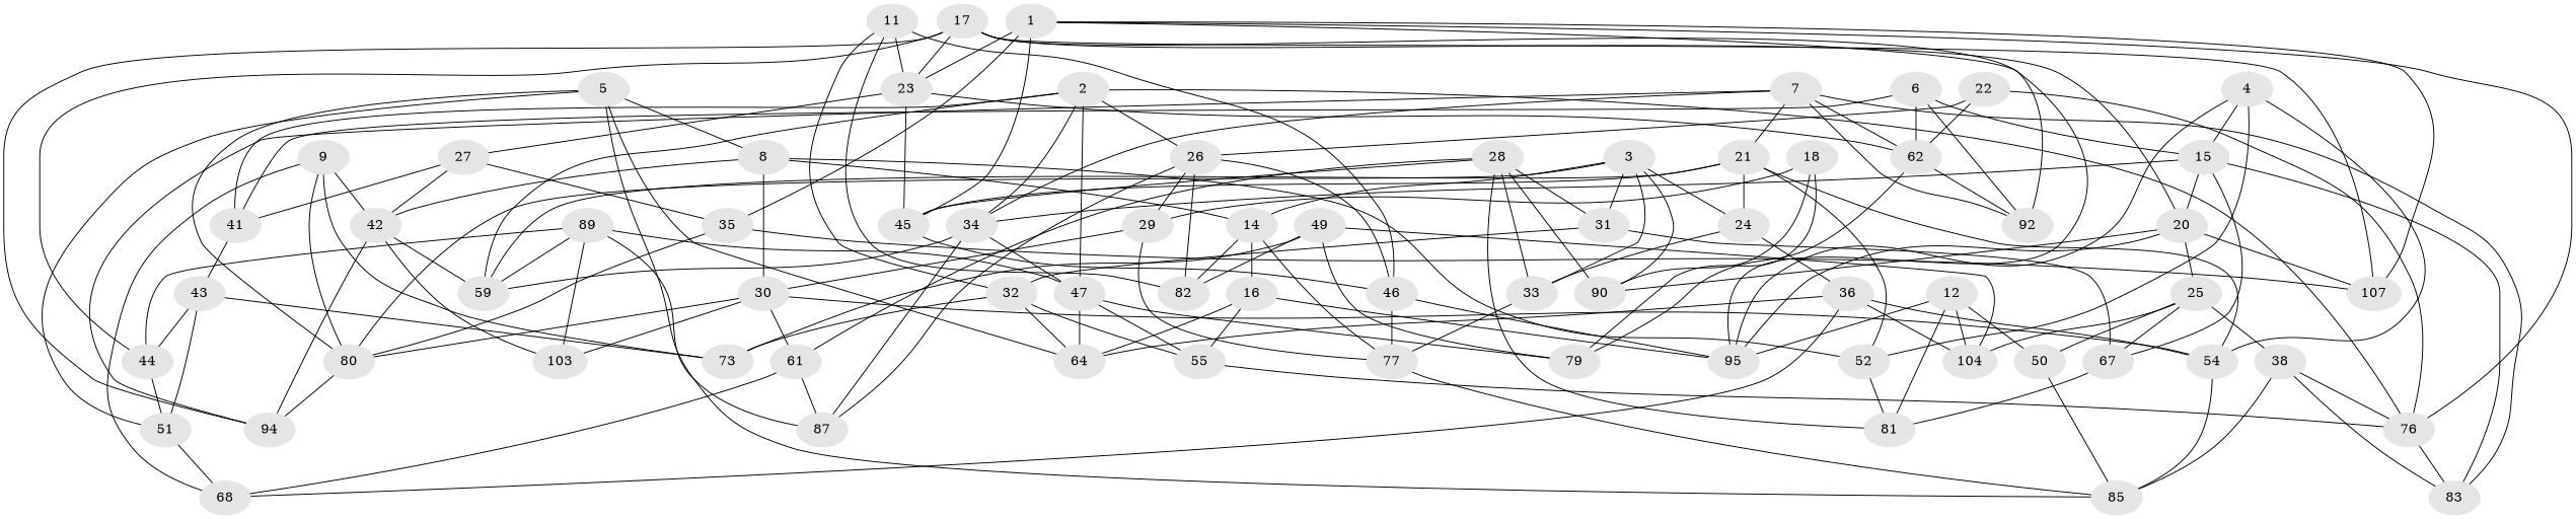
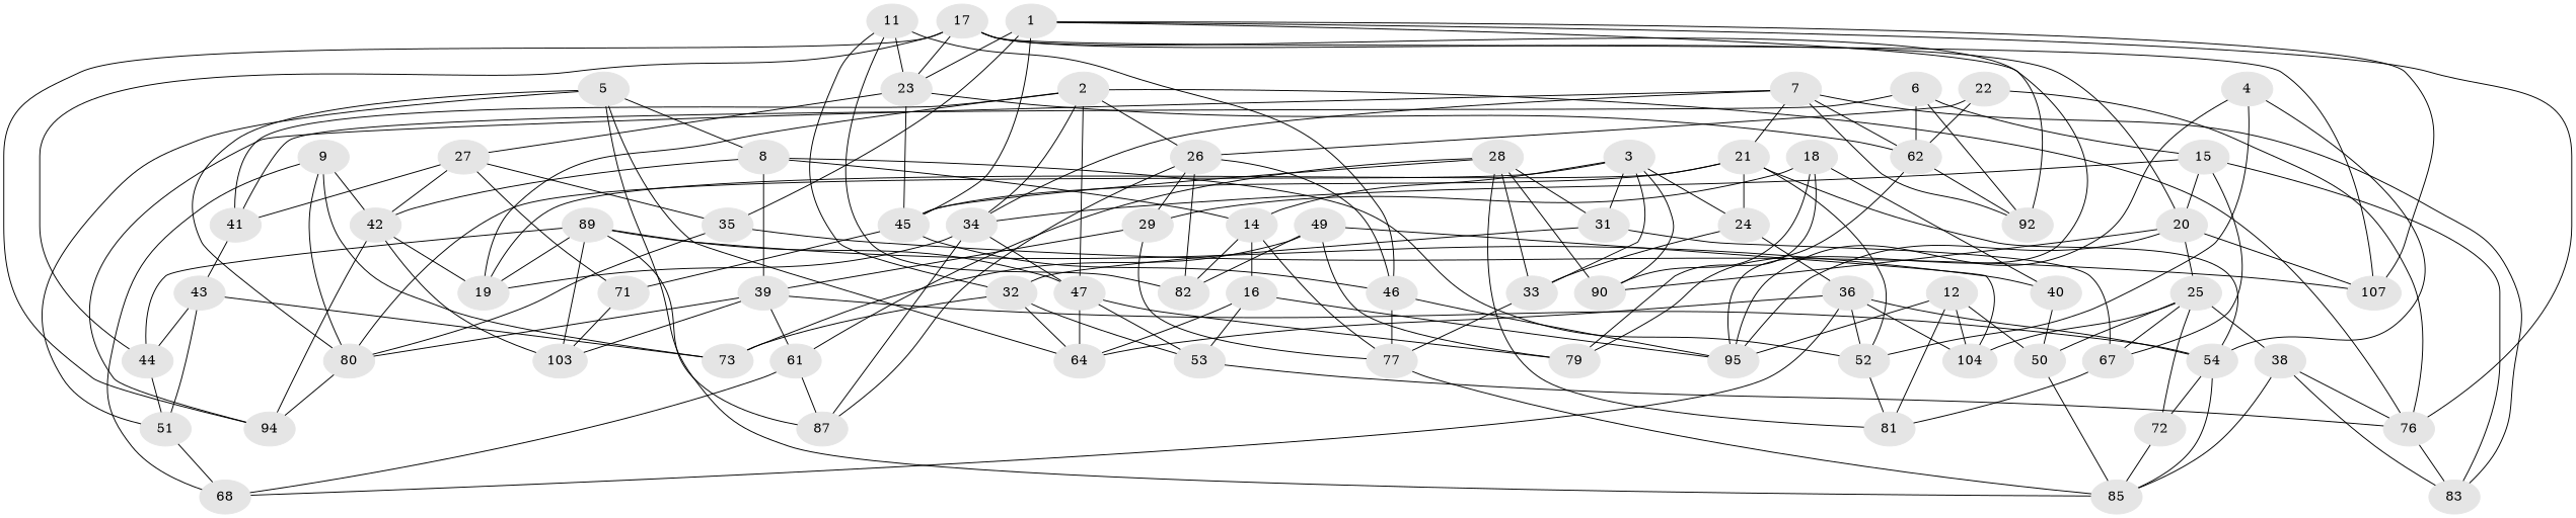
  graph {
    node [color=gray90 style=filled]
    1 [super="+105"]
    23 [super="+74"]
    35
    45 [super="+53"]
    76 [super="+100"]
    92
    107
    62 [super="+101"]
    27 [super="+96"]
    80 [super="+89"]
+   71
    46 [super="+70"]
    83
    2 [super="+13"]
    26 [super="+38"]
    34 [super="+99"]
    41
    47 [super="+98"]
-   59
+   59 [label=19]
    82
    29
    87
    43
    64
-   55
+   55 [label=53]
    79
    103
    3 [super="+39"]
    14 [super="+57"]
    24
    31
    33
    90
    16
    77 [super="+91"]
    36 [super="+69"]
    32 [super="+60"]
    67
    94
    15 [super="+78"]
    20 [super="+75"]
    4
    52 [super="+66"]
    54 [super="+63"]
    95 [super="+102"]
    81
    85 [super="+86"]
+   72
    5 [super="+10"]
    8 [super="+93"]
    51
-   30 [super="+88"]
+   30 [super="+88" label=39]
    42 [super="+56"]
+   40
    50
    68
    6
    7 [super="+97"]
    21 [super="+106"]
    61
    9
    73
    11
    12
    104
    25 [super="+58"]
    17 [super="+48"]
    44
    18
    n70 [label=89 super="+84"]
    n71 [label=38]
    22
    28 [super="+65"]
    49
    1 -- 23
    1 -- 35
    1 -- 45
    1 -- 76
    1 -- 92
    1 -- 107
    23 -- 45
    23 -- 62
    23 -- 27
    35 -- 107
    35 -- 80
+   45 -- 71
    45 -- 46
    76 -- 83
    62 -- 92
    62 -- 79
    27 -- 35
+   27 -- 71
    27 -- 41
    27 -- 42
    80 -- 94
+   71 -- 103
    46 -- 77 [weight=2]
    46 -- 95
    2 -- 76
    2 -- 26
    2 -- 34
    2 -- 41
    2 -- 47
    2 -- 59
    26 -- 46
    26 -- 82
    26 -- 29
    26 -- 87
    34 -- 47
    34 -- 59
    34 -- 87
    41 -- 43
    47 -- 64
    47 -- 55
    47 -- 79
    29 -- 77
    29 -- 30
    43 -- 51
    43 -- 73
    43 -- 44
    55 -- 76
    3 -- 80
    3 -- 14
    3 -- 24
    3 -- 31
    3 -- 33
    3 -- 90
    14 -- 82
    14 -- 16
    14 -- 77
    24 -- 33
    24 -- 36
    31 -- 32
    31 -- 67
    33 -- 77
    16 -- 64
    16 -- 55
    16 -- 95
    77 -- 85
    36 -- 64
+   36 -- 52
    36 -- 54
    36 -- 68
    36 -- 104
    32 -- 64
    32 -- 55
    32 -- 73
    67 -- 81
    15 -- 83
    15 -- 34
    15 -- 67
    15 -- 20
    20 -- 107
    20 -- 90
    20 -- 95
    20 -- 25
-   4 -- 15
    4 -- 52
    4 -- 54
    4 -- 95
    52 -- 81
    54 -- 85
+   54 -- 72
+   72 -- 85
    5 -- 80
    5 -- 64
    5 -- 85
    5 -- 8
    5 -- 51
    8 -- 14 [weight=2]
    8 -- 52
    8 -- 30
    8 -- 42
    51 -- 68
    30 -- 80
    30 -- 103
    30 -- 54
    30 -- 61
    42 -- 59
    42 -- 103
    42 -- 94
+   40 -- 50
    50 -- 85
    6 -- 92
    6 -- 62
    6 -- 41
    6 -- 15
    7 -- 92
    7 -- 62
    7 -- 83
    7 -- 34
    7 -- 94
    7 -- 21
    21 -- 45
    21 -- 59
    21 -- 24
    21 -- 52
    21 -- 54
    61 -- 87
    61 -- 68
    9 -- 80
    9 -- 42
    9 -- 68
    9 -- 73
    11 -- 23
    11 -- 46
    11 -- 82
    11 -- 32
    12 -- 95
    12 -- 81
    12 -- 50
    12 -- 104
    25 -- 67
+   25 -- 72
    25 -- 50
    25 -- 104
    25 -- n71
    17 -- 23
    17 -- 107
    17 -- 94
    17 -- 20
    17 -- 95
    17 -- 44
    44 -- 51
    18 -- 29
    18 -- 79
    18 -- 90
+   18 -- 40
    n70 -- 47
    n70 -- 59
    n70 -- 87
    n70 -- 103
+   n70 -- 40
    n70 -- 44
    n71 -- 76
    n71 -- 83
    n71 -- 85
    22 -- 76
    22 -- 62
    22 -- 26
    28 -- 45
    28 -- 31
    28 -- 33
    28 -- 90
    28 -- 81
    28 -- 61
    49 -- 82
    49 -- 79
    49 -- 73
    49 -- 104
  }
